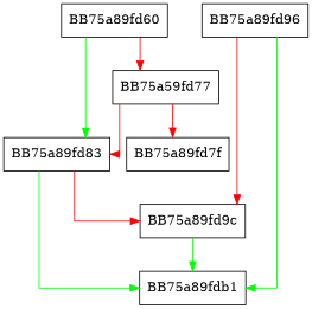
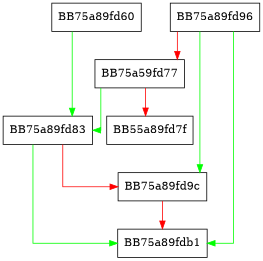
  digraph {
    splines=ortho
    node [shape=box]
    edge [color=red]
    BB75a89fd60
    BB75a89fd83
    n3 [label=BB75a59fd77]
    BB75a89fdb1
    BB75a89fd9c
-   BB75a89fd7f
+   BB75a89fd7f [label=BB55a89fd7f]
    BB75a89fd96
    BB75a89fd60 -> BB75a89fd83 [color=green]
-   BB75a89fd60 -> n3
+   BB75a89fd96 -> n3
    BB75a89fd83 -> BB75a89fdb1 [color=green]
    BB75a89fd83 -> BB75a89fd9c
-   n3 -> BB75a89fd83
+   n3 -> BB75a89fd83 [color=green]
    n3 -> BB75a89fd7f
-   BB75a89fd9c -> BB75a89fdb1 [color=green]
+   BB75a89fd9c -> BB75a89fdb1
    BB75a89fd96 -> BB75a89fdb1 [color=green]
-   BB75a89fd96 -> BB75a89fd9c
+   BB75a89fd96 -> BB75a89fd9c [color=green]
  }
